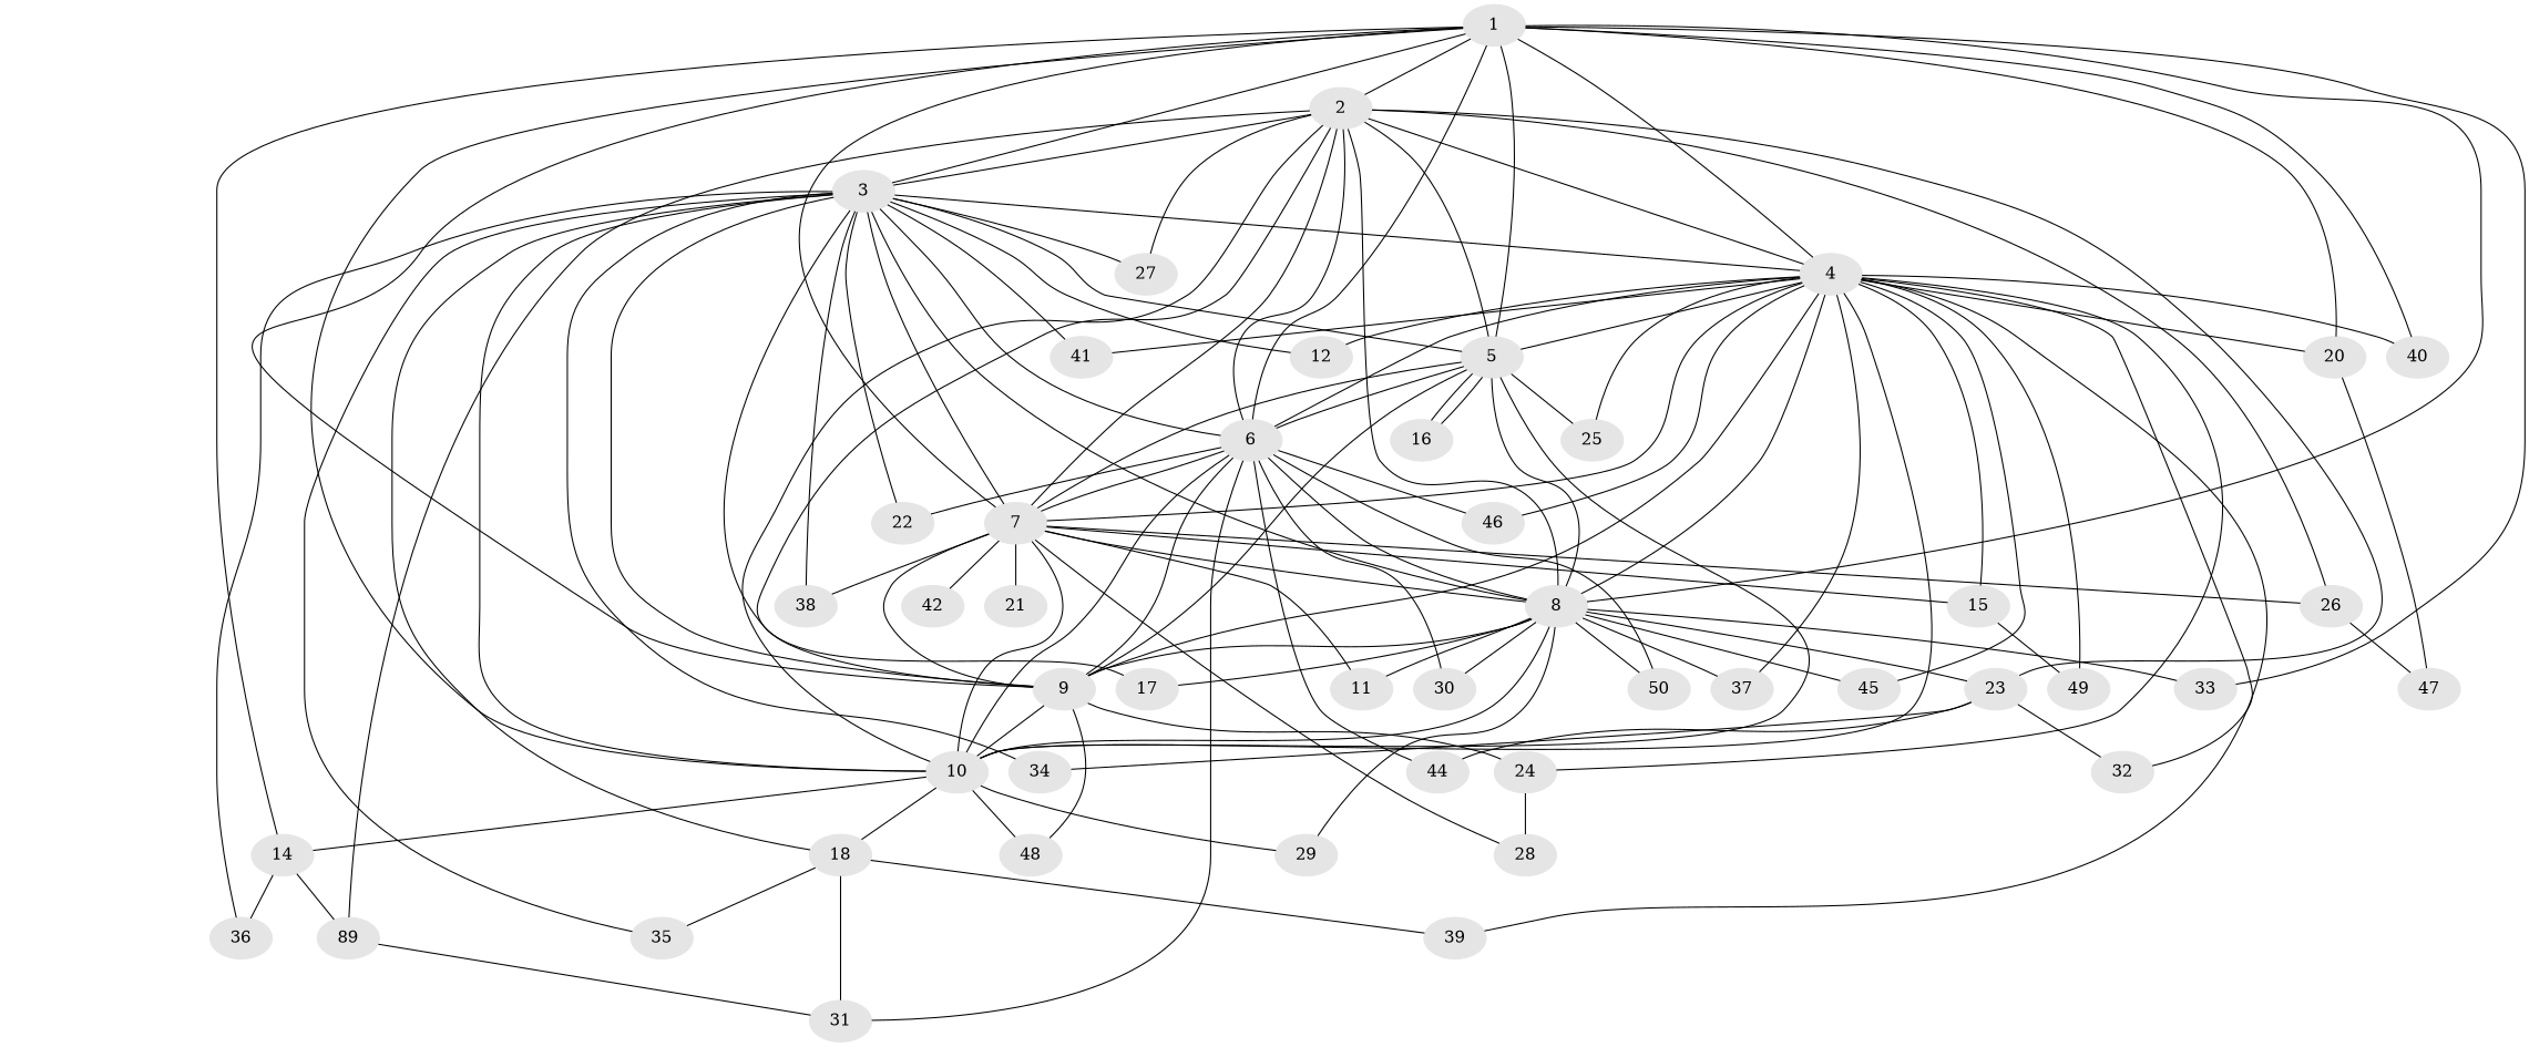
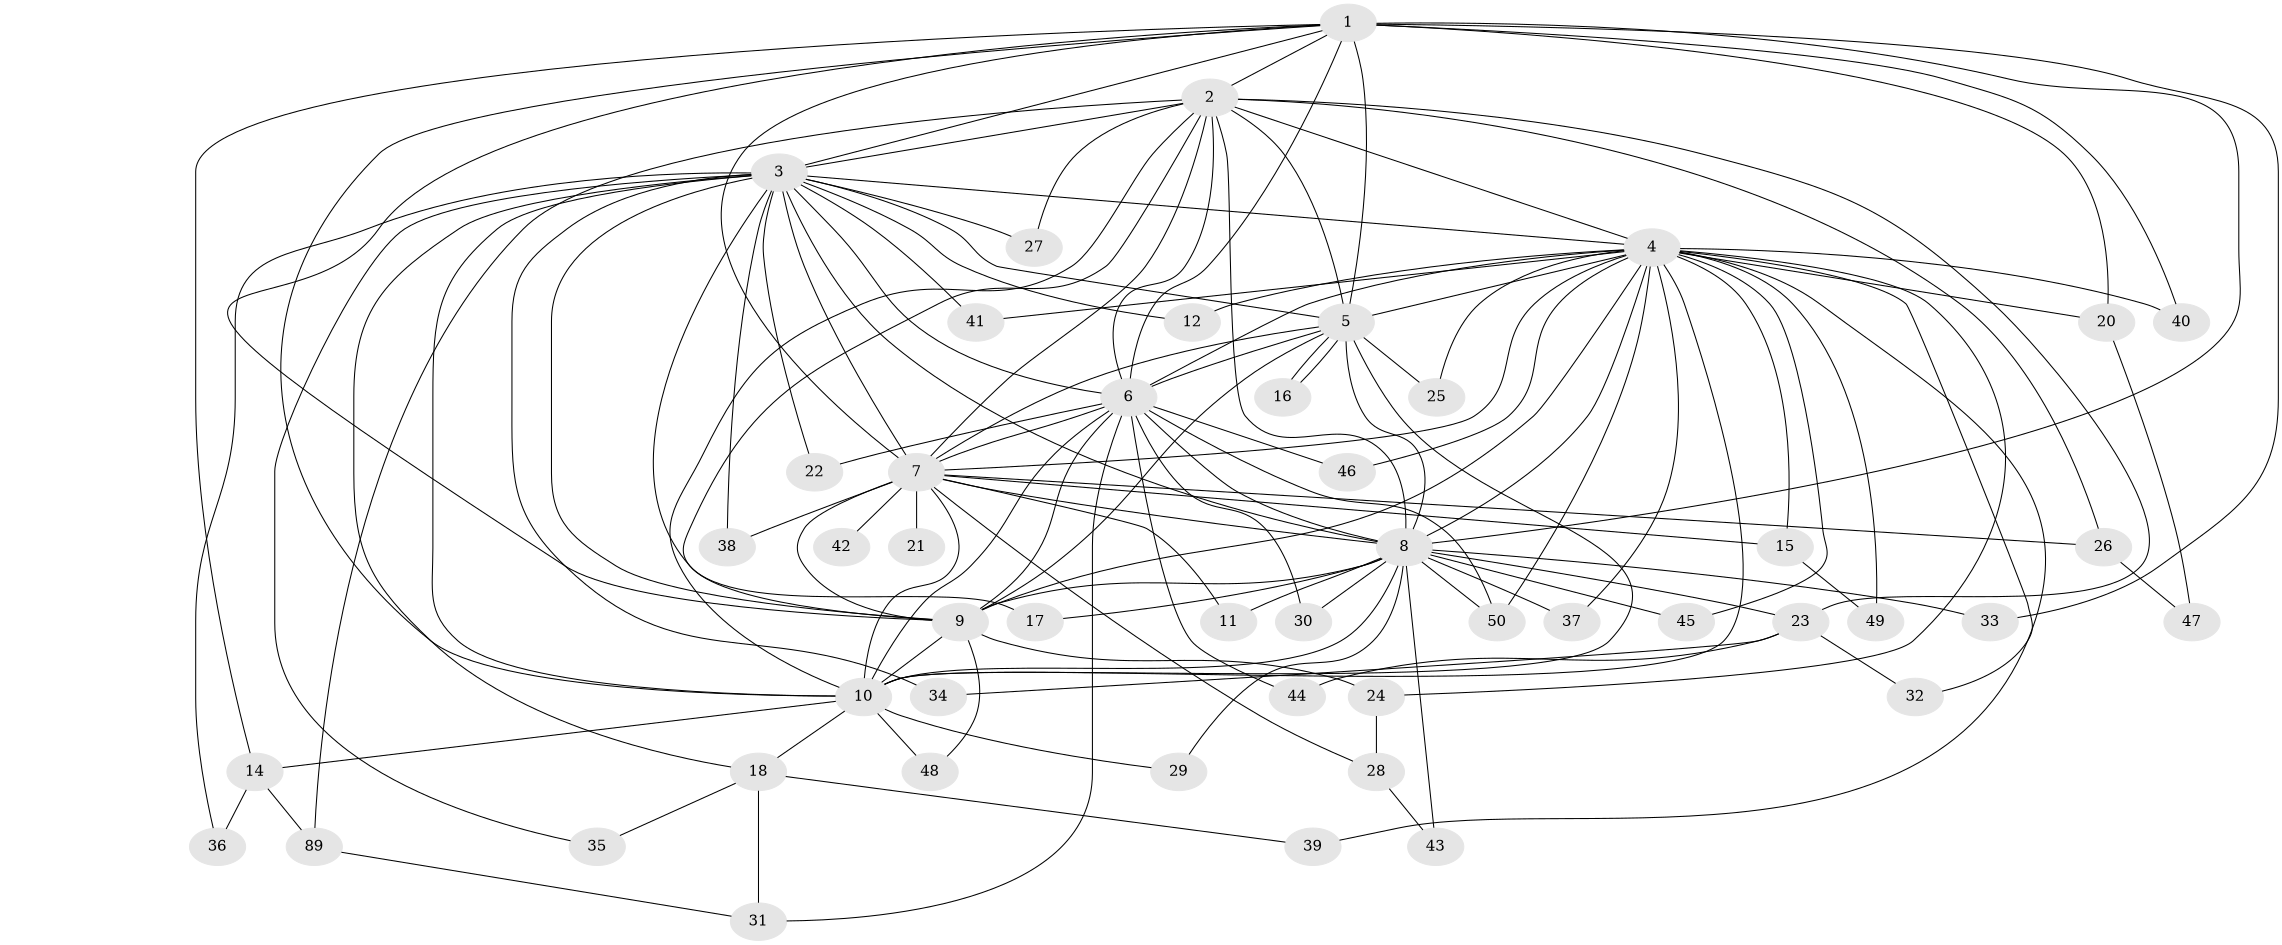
  graph {
    node [color=gray90 style=filled]
    1
    2
    3
    4
    5
    6
    7
    8
    9
    10
    14
    20
    33
    40
    n15 [label=89]
    23
    26
    27
    12
    17
    18
    22
    34
    35
    36
    38
    41
    15
    24
    25
    32
    37
    39
    45
    46
    49
    16
    30
    31
    44
    50
    11
    21
    28
    42
    29
+   43
    48
    47
    1 -- 2
    1 -- 3
-   1 -- 4
+   50 -- 4
    1 -- 5
    1 -- 6
    1 -- 7
    1 -- 8
    1 -- 9
    1 -- 10
    1 -- 14
    1 -- 20
    1 -- 33
    1 -- 40
    2 -- 3
    2 -- 4
    2 -- 5
    2 -- 6
    2 -- 7
    2 -- 8
    2 -- 9
    2 -- 10
    2 -- n15
    2 -- 23
    2 -- 26
    2 -- 27
    3 -- 4
    3 -- 5
    3 -- 6
    3 -- 7
    3 -- 8
    3 -- 9
    3 -- 10
    3 -- 27
    3 -- 12
    3 -- 17
    3 -- 18
    3 -- 22
    3 -- 34
    3 -- 35
    3 -- 36
    3 -- 38
    3 -- 41
    4 -- 5
    4 -- 6
    4 -- 7
    4 -- 8
    4 -- 9
    4 -- 10
    4 -- 20
    4 -- 40
    4 -- 12
    4 -- 41
    4 -- 15
    4 -- 24
    4 -- 25
    4 -- 32
    4 -- 37
    4 -- 39
    4 -- 45
    4 -- 46
    4 -- 49
    5 -- 6
    5 -- 7
    5 -- 8
    5 -- 9
    5 -- 10
    5 -- 25
    5 -- 16
    5 -- 16
    6 -- 7
    6 -- 8
    6 -- 9
    6 -- 10
    6 -- 22
    6 -- 46
    6 -- 30
    6 -- 31
    6 -- 44
    6 -- 50
    7 -- 8
    7 -- 9
    7 -- 10
    7 -- 26
    7 -- 38
    7 -- 15
    7 -- 11
    7 -- 21
    7 -- 28
    7 -- 42
    8 -- 9
    8 -- 10
    8 -- 33
    8 -- 23
    8 -- 17
    8 -- 37
    8 -- 45
    8 -- 30
    8 -- 50
    8 -- 11
    8 -- 29
+   8 -- 43
    9 -- 10
    9 -- 24
    9 -- 48
    10 -- 14
    10 -- 18
    10 -- 29
    10 -- 48
    14 -- n15
    14 -- 36
    20 -- 47
    n15 -- 31
    23 -- 34
    23 -- 32
    23 -- 44
    26 -- 47
    18 -- 35
    18 -- 39
    18 -- 31
    15 -- 49
    24 -- 28
+   28 -- 43
  }
